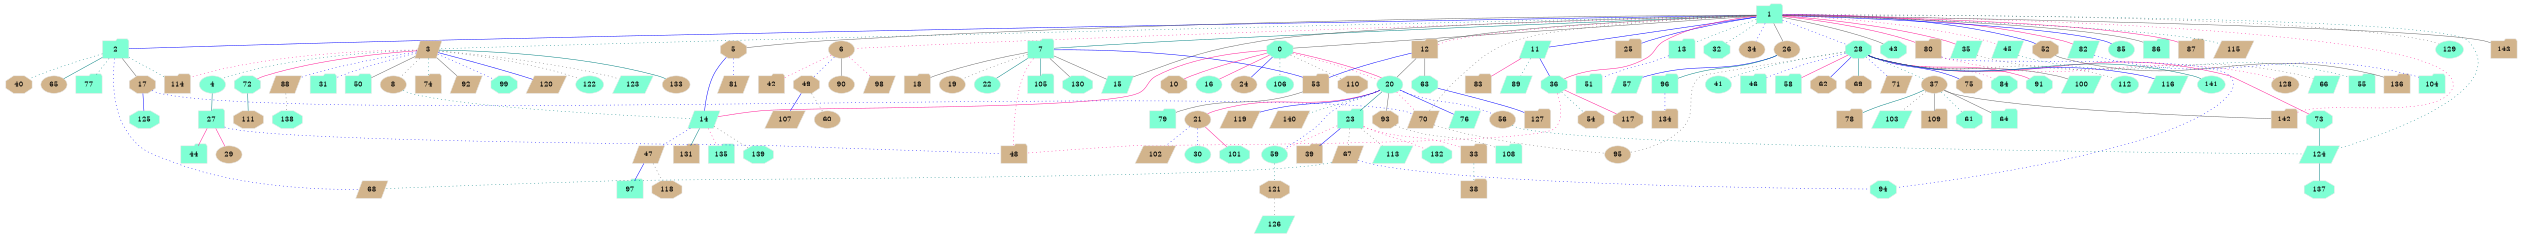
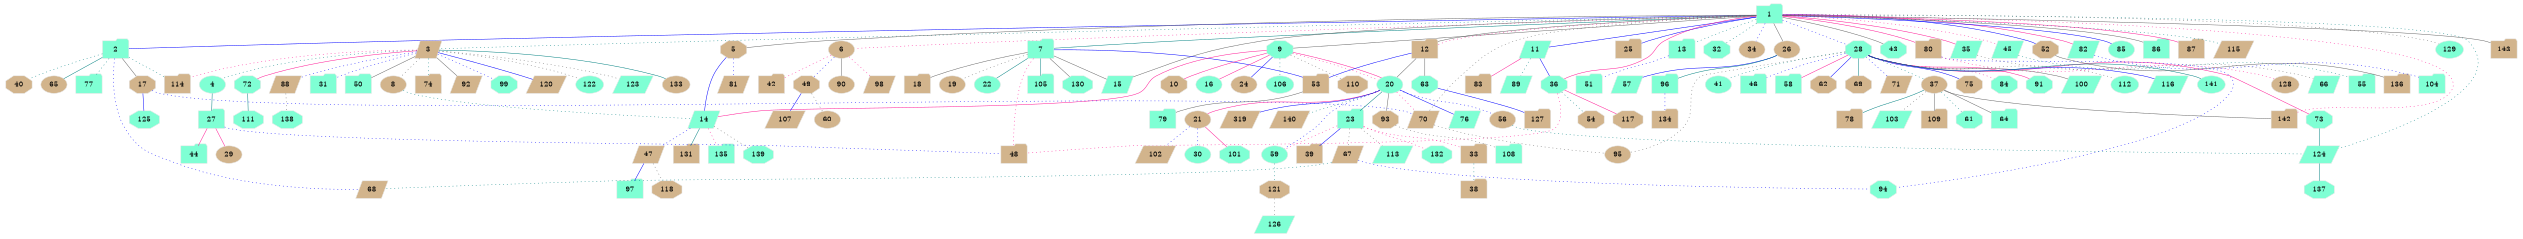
  graph {
    node [color=gray90 fillcolor=aquamarine shape=folder style=filled]
    edge [color=blue style=dotted]
    1
    2
    3 [fillcolor=tan shape=parallelogram]
    5 [fillcolor=tan shape=octagon]
    6 [fillcolor=tan shape=ellipse]
    7
-   9 [shape=octagon label=0]
+   9 [shape=octagon]
    11 [shape=parallelogram]
    12 [fillcolor=tan]
    13
    15 [shape=parallelogram]
    25 [fillcolor=tan]
    26 [fillcolor=tan shape=ellipse]
    28 [shape=octagon]
    32 [shape=octagon]
    34 [fillcolor=tan shape=ellipse]
    35 [shape=parallelogram]
    36 [shape=octagon]
    43 [shape=octagon]
    45 [shape=parallelogram]
    52 [fillcolor=tan shape=octagon]
    70 [fillcolor=tan shape=parallelogram]
    80 [fillcolor=tan]
    82 [shape=parallelogram]
    85 [shape=ellipse]
    86
    87 [fillcolor=tan]
    115 [fillcolor=tan shape=parallelogram]
    124 [shape=parallelogram]
    129 [shape=ellipse]
    142 [fillcolor=tan]
    143 [fillcolor=tan]
    17 [fillcolor=tan shape=octagon]
    40 [fillcolor=tan shape=octagon]
    65 [fillcolor=tan shape=ellipse]
    68 [fillcolor=tan shape=parallelogram]
    77
    114 [fillcolor=tan]
    4 [shape=ellipse]
    8 [fillcolor=tan shape=ellipse]
    31
    50
    72 [shape=octagon]
    74 [fillcolor=tan]
    88 [fillcolor=tan shape=parallelogram]
    92 [fillcolor=tan shape=parallelogram]
    99 [shape=octagon]
    120 [fillcolor=tan shape=parallelogram]
    122 [shape=ellipse]
    123 [shape=parallelogram]
    133 [fillcolor=tan shape=ellipse]
    14 [shape=parallelogram]
    81 [fillcolor=tan shape=parallelogram]
    42 [fillcolor=tan]
    49 [fillcolor=tan shape=octagon]
    90 [fillcolor=tan shape=ellipse]
    98 [fillcolor=tan shape=parallelogram]
    18 [fillcolor=tan]
    19 [fillcolor=tan shape=ellipse]
    22 [shape=ellipse]
    48 [fillcolor=tan]
    53 [fillcolor=tan]
    105
    130 [shape=octagon]
    10 [fillcolor=tan shape=octagon]
    16 [shape=ellipse]
    20 [shape=ellipse]
    24 [fillcolor=tan shape=ellipse]
    106 [shape=ellipse]
    110 [fillcolor=tan shape=octagon]
    83 [fillcolor=tan]
    89 [shape=parallelogram]
    63 [shape=octagon]
    51
    57 [shape=parallelogram]
    96
    37 [fillcolor=tan shape=ellipse]
    41 [shape=ellipse]
    46
    58
    62 [fillcolor=tan shape=octagon]
    69 [fillcolor=tan shape=octagon]
    71 [fillcolor=tan shape=parallelogram]
    73 [shape=octagon]
    75 [fillcolor=tan shape=octagon]
    84 [shape=octagon]
    91 [shape=octagon]
    95 [fillcolor=tan shape=ellipse]
    100 [shape=parallelogram]
    112 [shape=ellipse]
    116 [shape=parallelogram]
    141 [shape=ellipse]
    66 [shape=parallelogram]
    54 [fillcolor=tan shape=octagon]
    117 [fillcolor=tan shape=octagon]
    55
    136 [fillcolor=tan]
    94 [shape=octagon]
    128 [fillcolor=tan shape=ellipse]
    104
    137 [shape=octagon]
    125 [shape=octagon]
    27
-   111 [fillcolor=tan shape=octagon]
+   111 [shape=octagon]
    138 [shape=octagon]
    29 [fillcolor=tan shape=ellipse]
    44
    47 [fillcolor=tan shape=parallelogram]
    131 [fillcolor=tan]
    135
    139 [shape=octagon]
    60 [fillcolor=tan shape=ellipse]
    107 [fillcolor=tan shape=parallelogram]
    79
    21 [fillcolor=tan shape=ellipse]
    23
    56 [fillcolor=tan shape=ellipse]
    59 [shape=ellipse]
    76 [shape=parallelogram]
    93 [fillcolor=tan shape=octagon]
-   119 [fillcolor=tan shape=parallelogram]
+   119 [fillcolor=tan shape=parallelogram label=319]
    140 [fillcolor=tan shape=parallelogram]
    127 [fillcolor=tan]
    97
    118 [fillcolor=tan shape=octagon]
    30 [shape=ellipse]
    101 [shape=octagon]
    102 [fillcolor=tan shape=parallelogram]
    33 [fillcolor=tan]
    39 [fillcolor=tan]
    67 [fillcolor=tan shape=parallelogram]
    113 [shape=parallelogram]
    132 [shape=octagon]
    121 [fillcolor=tan shape=octagon]
    108
    38 [fillcolor=tan]
    134 [fillcolor=tan]
    61 [shape=octagon]
    64
    78 [fillcolor=tan]
    103 [shape=parallelogram]
    109 [fillcolor=tan]
    126 [shape=parallelogram]
    1 -- 2 [style=solid]
    1 -- 3 [color=teal]
    1 -- 5 [color=gray40 style=solid]
    1 -- 6 [color=deeppink]
    1 -- 7 [color=teal style=solid]
    1 -- 9 [color=gray40 style=solid]
    1 -- 11 [style=solid]
    1 -- 12 [color=gray40 style=solid]
    1 -- 12 [color=deeppink]
    1 -- 13 [color=teal]
    1 -- 15 [color=gray40 style=solid]
    1 -- 25 [style=solid]
    1 -- 26 [color=gray40 style=solid]
    1 -- 28
    1 -- 32 [color=teal]
    1 -- 34
    1 -- 35 [color=deeppink style=solid]
    1 -- 36 [color=deeppink style=solid]
    1 -- 43 [color=gray40 style=solid]
    1 -- 45 [color=deeppink]
    1 -- 52 [style=solid]
    1 -- 70 [color=gray40]
    1 -- 80 [color=deeppink style=solid]
    1 -- 82 [color=deeppink style=solid]
    1 -- 85 [style=solid]
    1 -- 86 [color=gray40 style=solid]
    1 -- 87 [color=deeppink style=solid]
    1 -- 115 [color=teal]
    1 -- 124 [color=teal]
    1 -- 129 [color=gray40]
    1 -- 142 [color=deeppink]
    1 -- 143 [color=gray40 style=solid]
    2 -- 17 [color=gray40 style=solid]
    2 -- 40 [color=teal]
    2 -- 65 [color=teal style=solid]
    2 -- 68
    2 -- 77 [color=teal]
    2 -- 114 [color=teal]
    3 -- 114 [color=deeppink]
    3 -- 4 [color=teal]
    3 -- 8 [color=gray40]
    3 -- 31
    3 -- 50 [color=gray40 style=solid]
    3 -- 72 [color=deeppink style=solid]
    3 -- 74 [color=teal]
    3 -- 88
    3 -- 92 [color=gray40 style=solid]
    3 -- 99
    3 -- 120 [style=solid]
    3 -- 122 [color=gray40]
    3 -- 123 [color=gray40]
    3 -- 133 [color=teal style=solid]
    5 -- 14 [style=solid]
    5 -- 81
    6 -- 42 [color=deeppink]
    6 -- 49
    6 -- 90 [color=gray40 style=solid]
    6 -- 98 [color=deeppink]
    7 -- 15 [color=gray40 style=solid]
    7 -- 18 [color=gray40 style=solid]
    7 -- 19 [color=gray40]
    7 -- 22 [color=teal style=solid]
    7 -- 48 [color=deeppink]
    7 -- 53 [style=solid]
    7 -- 105 [color=teal style=solid]
    7 -- 130 [color=gray40 style=solid]
    9 -- 14 [color=deeppink style=solid]
    9 -- 10 [color=deeppink style=solid]
    9 -- 16 [color=deeppink style=solid]
    9 -- 20 [color=deeppink]
    9 -- 20 [color=deeppink style=solid]
    9 -- 24 [style=solid]
    9 -- 106 [color=teal]
    9 -- 110 [color=gray40]
    11 -- 36 [style=solid]
    11 -- 83 [color=deeppink style=solid]
    11 -- 89 [color=teal]
    12 -- 53 [style=solid]
    12 -- 20 [color=gray40 style=solid]
    12 -- 63 [color=gray40 style=solid]
    13 -- 51
    26 -- 57 [style=solid]
    26 -- 96 [color=teal style=solid]
    28 -- 37 [color=teal]
    28 -- 41 [color=teal]
    28 -- 46
    28 -- 58 [color=deeppink style=solid]
    28 -- 62 [style=solid]
    28 -- 69 [color=teal style=solid]
    28 -- 71
    28 -- 73 [color=deeppink style=solid]
    28 -- 75 [style=solid]
    28 -- 84 [color=deeppink]
    28 -- 91 [color=deeppink style=solid]
    28 -- 95 [color=gray40]
    28 -- 100 [color=gray40 style=solid]
    28 -- 112 [color=gray40]
    28 -- 116 [style=solid]
    28 -- 141 [color=teal style=solid]
    35 -- 66 [color=gray40]
    36 -- 48 [color=deeppink]
    36 -- 54 [color=teal]
    36 -- 117 [color=deeppink style=solid]
    45 -- 55 [color=teal]
    52 -- 136 [color=gray40 style=solid]
    70 -- 95 [color=gray40]
    80 -- 94
    80 -- 128 [color=deeppink]
    82 -- 104
    124 -- 137 [color=teal style=solid]
    17 -- 70
    17 -- 125 [style=solid]
    4 -- 27 [color=teal style=solid]
    8 -- 14 [color=teal]
    72 -- 111 [color=teal style=solid]
    88 -- 138 [color=gray40]
    14 -- 47
    14 -- 131 [color=teal style=solid]
    14 -- 135 [color=deeppink]
    14 -- 139 [color=gray40]
    49 -- 60 [color=gray40]
    49 -- 107 [style=solid]
    53 -- 79 [color=gray40 style=solid]
    20 -- 70 [color=deeppink]
    20 -- 21 [color=deeppink style=solid]
    20 -- 23 [color=teal style=solid]
    20 -- 56
    20 -- 59
    20 -- 76 [style=solid]
    20 -- 93 [color=gray40 style=solid]
    20 -- 119 [style=solid]
    20 -- 140 [color=teal]
    63 -- 127 [style=solid]
    96 -- 134
    37 -- 142 [color=gray40 style=solid]
    37 -- 61 [color=teal]
    37 -- 64 [color=gray40 style=solid]
    37 -- 78 [color=teal style=solid]
    37 -- 103 [color=gray40]
    37 -- 109 [color=gray40 style=solid]
    73 -- 124 [color=teal style=solid]
    27 -- 48
    27 -- 29 [color=deeppink style=solid]
    27 -- 44 [color=deeppink style=solid]
    47 -- 97 [style=solid]
    47 -- 118 [color=gray40]
    21 -- 30
    21 -- 101 [color=deeppink style=solid]
    21 -- 102
    23 -- 59 [color=deeppink]
    23 -- 33 [color=deeppink]
    23 -- 39 [style=solid]
    23 -- 67 [color=gray40]
    23 -- 113 [color=gray40]
    23 -- 132 [color=deeppink]
    56 -- 124 [color=teal]
    59 -- 121 [color=teal]
    93 -- 108 [color=gray40]
    33 -- 38 [color=teal]
    67 -- 68 [color=teal]
    67 -- 94
    121 -- 126 [color=gray40]
  }
